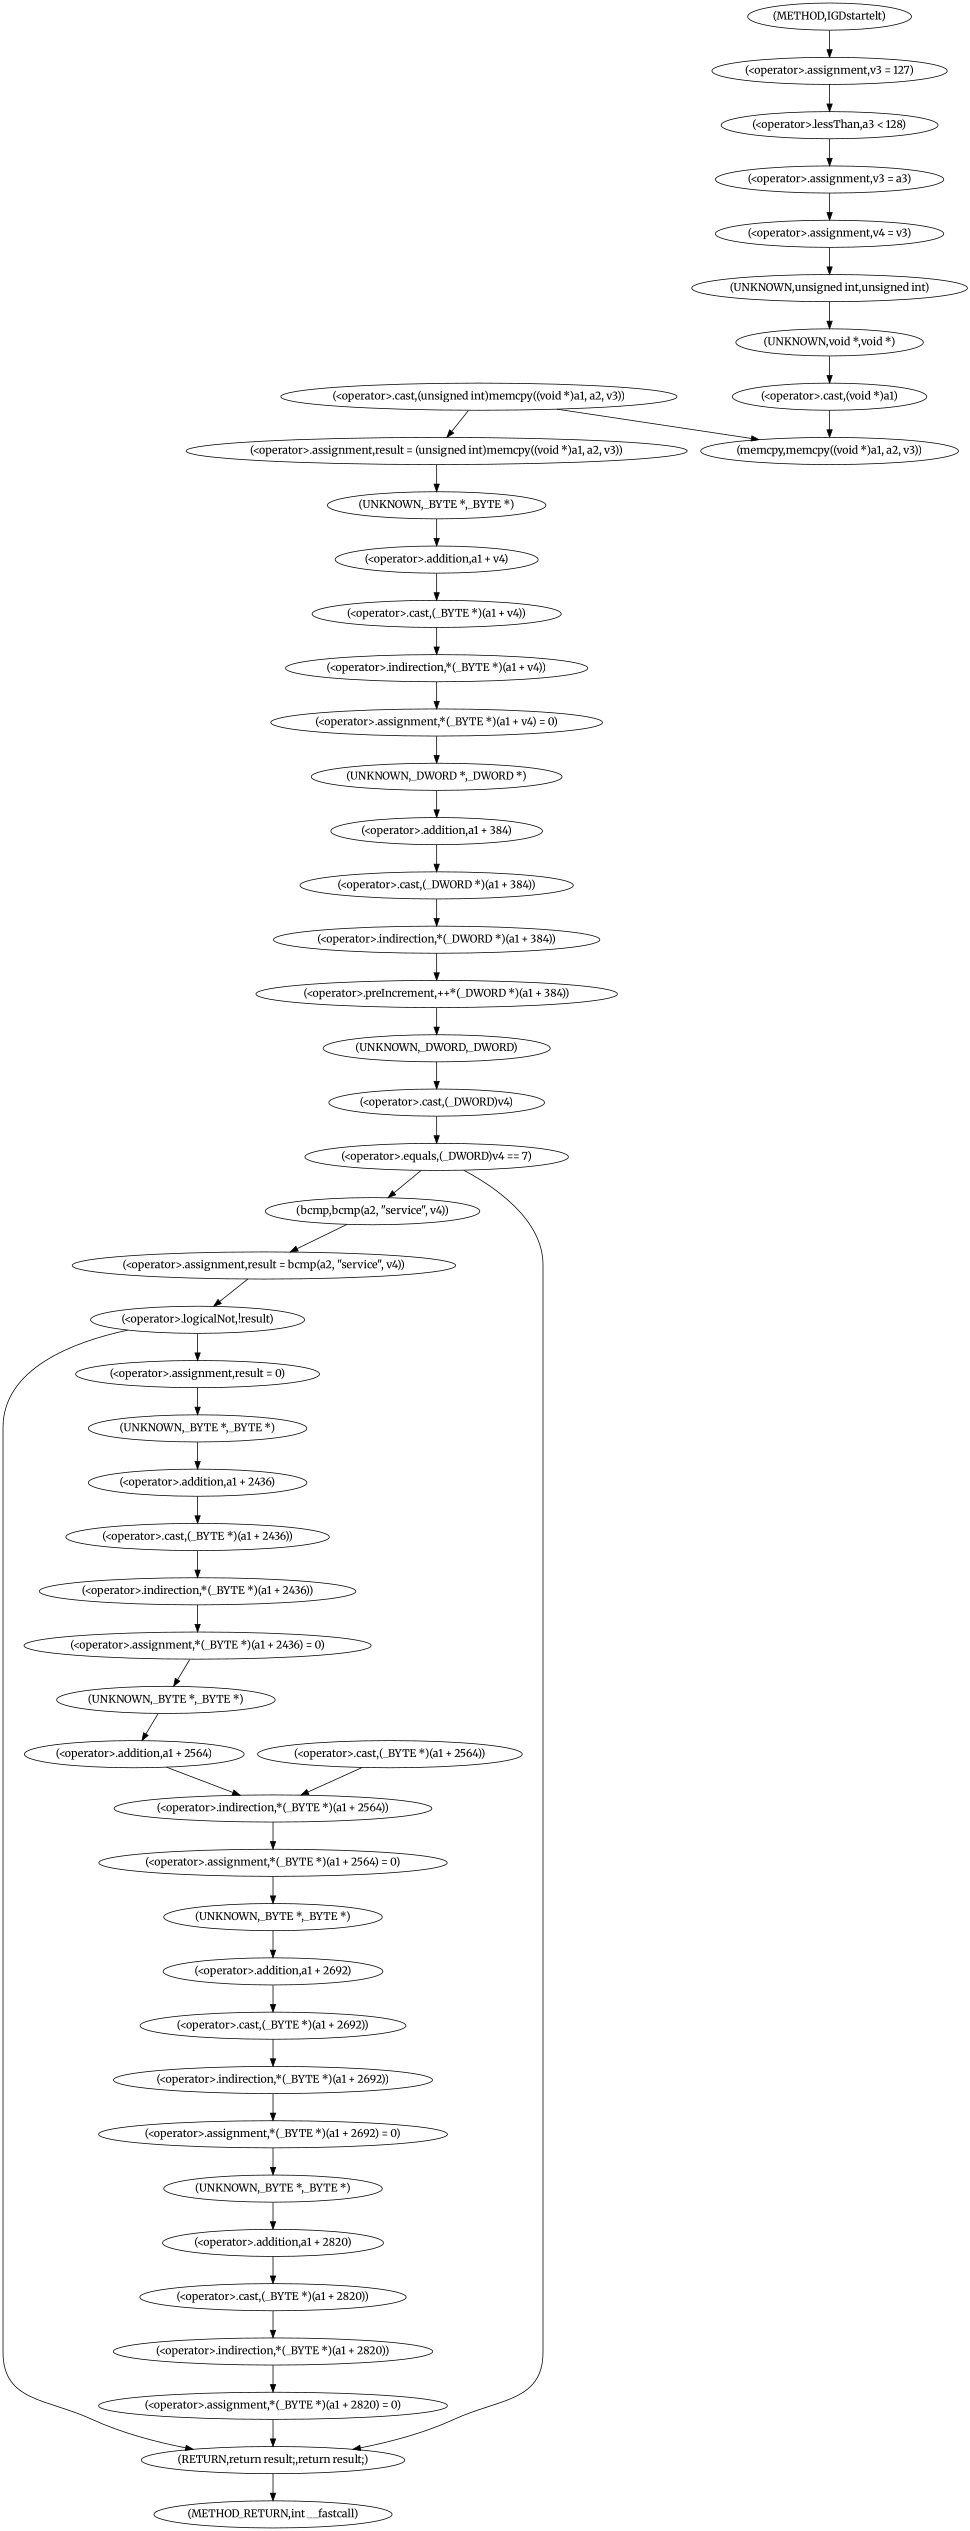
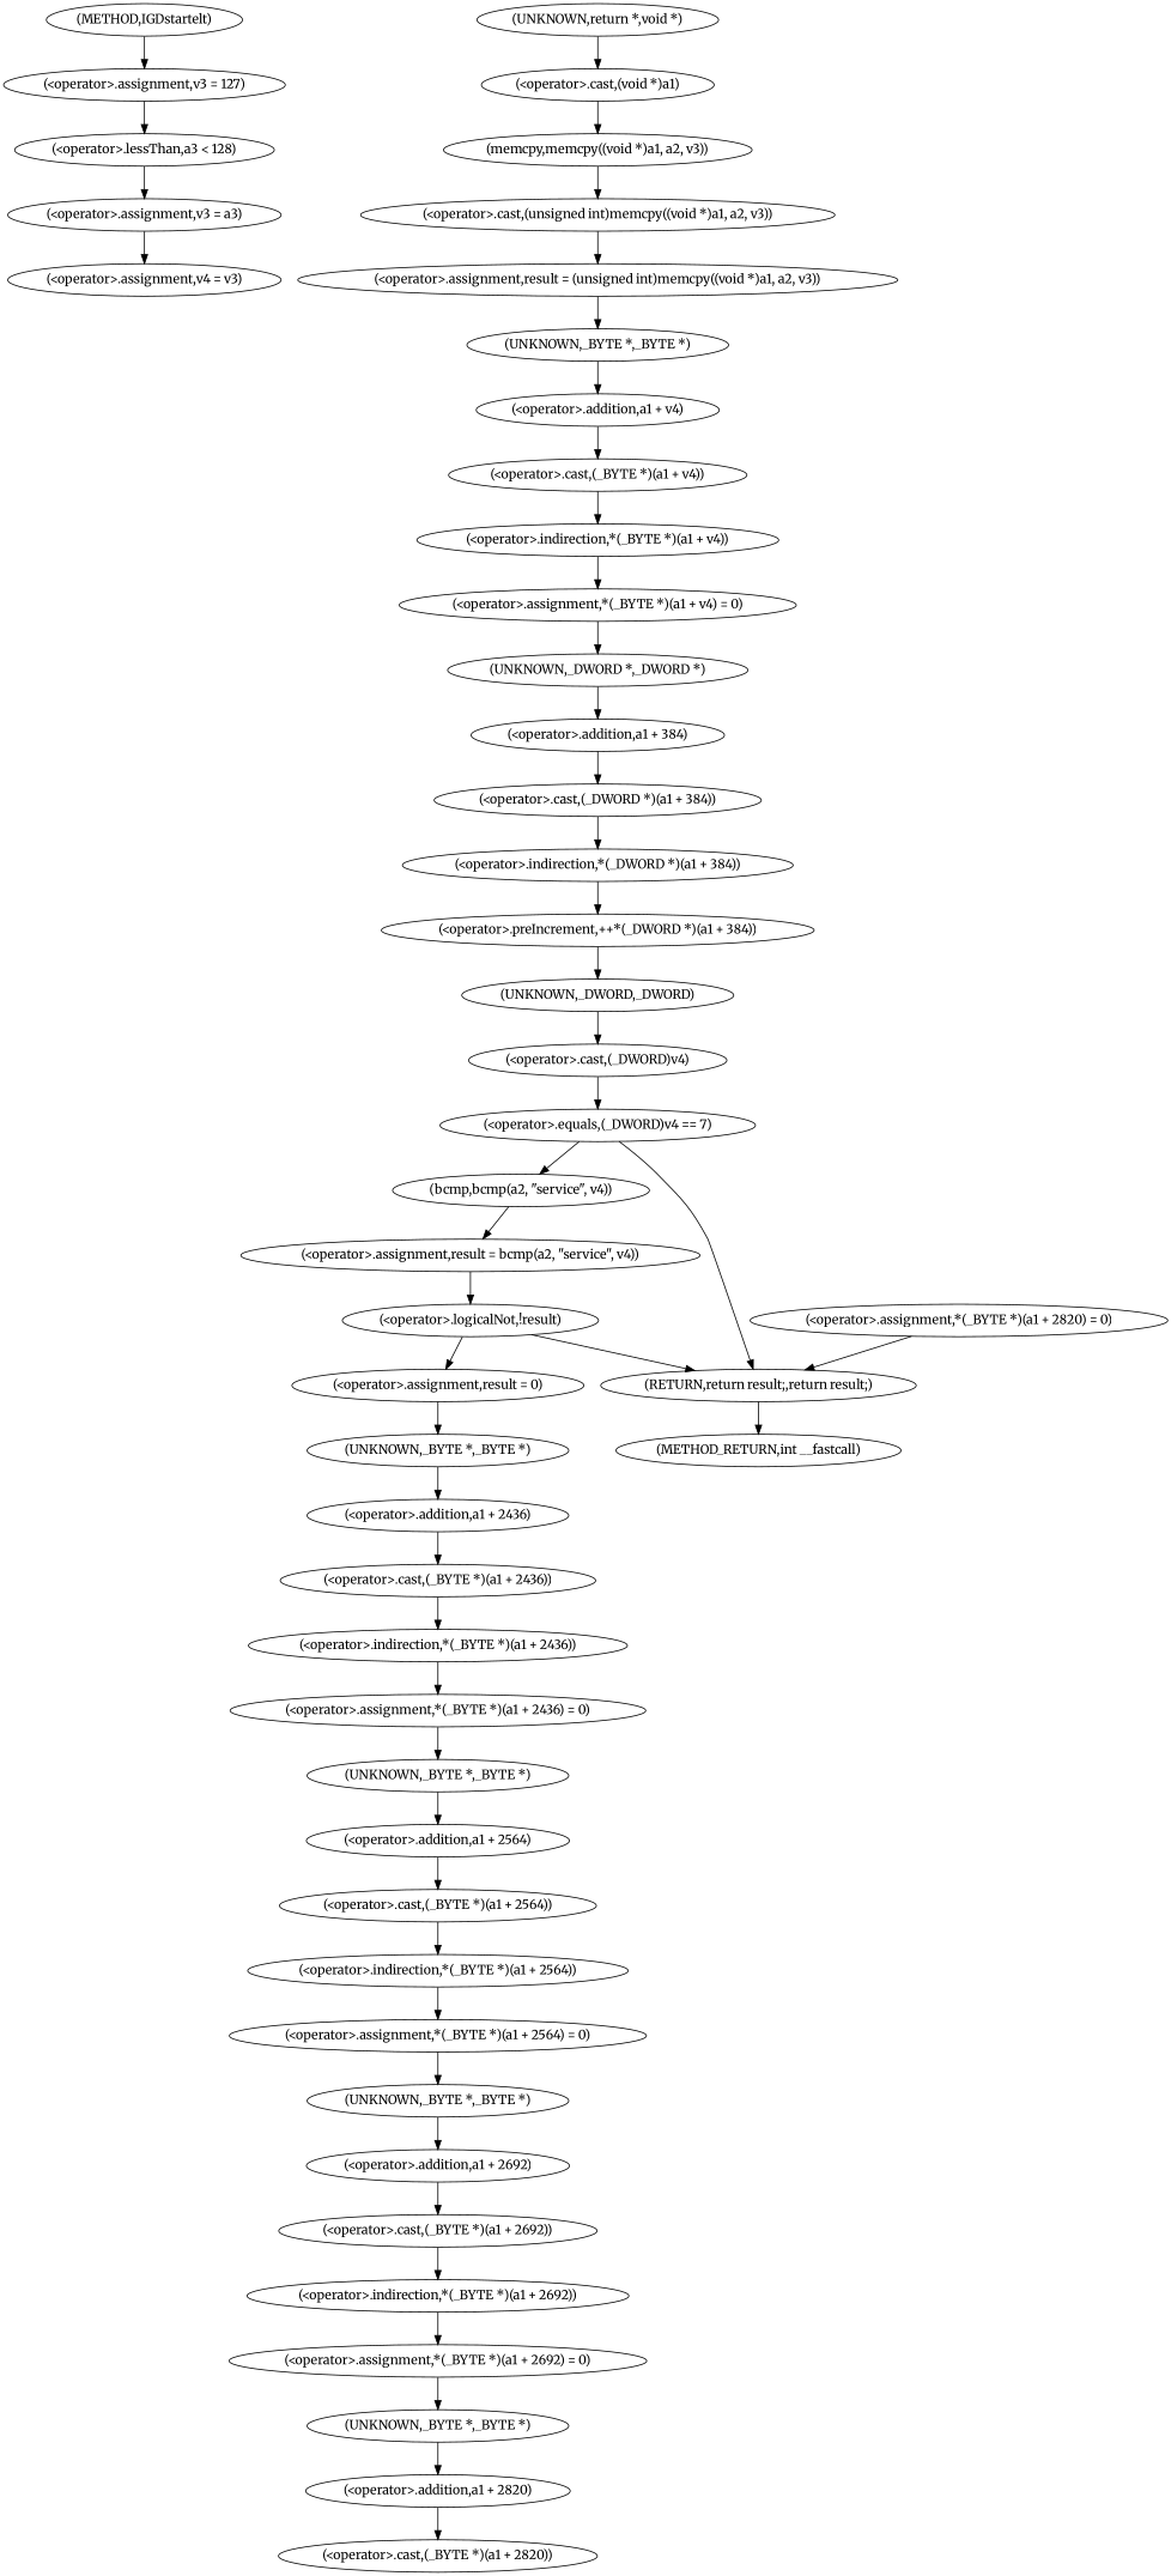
  digraph {
    fontname=Merriweather
    node [fontname=Merriweather]
    edge [fontname=Merriweather]
    n1 [label="(<operator>.assignment,v3 = 127)"]
    n2 [label="(<operator>.lessThan,a3 < 128)"]
    n3 [label="(<operator>.assignment,v3 = a3)"]
    n4 [label="(<operator>.assignment,v4 = v3)"]
-   n5 [label="(UNKNOWN,unsigned int,unsigned int)"]
-   n6 [label="(UNKNOWN,void *,void *)"]
+   n6 [label="(UNKNOWN,return *,void *)"]
    n7 [label="(<operator>.assignment,result = (unsigned int)memcpy((void *)a1, a2, v3))"]
    n8 [label="(UNKNOWN,_BYTE *,_BYTE *)"]
    n9 [label="(<operator>.addition,a1 + v4)"]
    n10 [label="(<operator>.cast,(unsigned int)memcpy((void *)a1, a2, v3))"]
    n11 [label="(<operator>.cast,(void *)a1)"]
    n12 [label="(memcpy,memcpy((void *)a1, a2, v3))"]
    n13 [label="(<operator>.assignment,*(_BYTE *)(a1 + v4) = 0)"]
    n14 [label="(UNKNOWN,_DWORD *,_DWORD *)"]
    n15 [label="(<operator>.addition,a1 + 384)"]
    n16 [label="(<operator>.indirection,*(_BYTE *)(a1 + v4))"]
    n17 [label="(<operator>.cast,(_BYTE *)(a1 + v4))"]
    n18 [label="(<operator>.preIncrement,++*(_DWORD *)(a1 + 384))"]
    n19 [label="(UNKNOWN,_DWORD,_DWORD)"]
    n20 [label="(<operator>.cast,(_DWORD)v4)"]
    n21 [label="(<operator>.indirection,*(_DWORD *)(a1 + 384))"]
    n22 [label="(<operator>.cast,(_DWORD *)(a1 + 384))"]
    n23 [label="(<operator>.equals,(_DWORD)v4 == 7)"]
    n24 [label="(bcmp,bcmp(a2, \"service\", v4))"]
    n25 [label="(RETURN,return result;,return result;)"]
    n26 [label="(<operator>.assignment,result = bcmp(a2, \"service\", v4))"]
    n27 [label="(METHOD_RETURN,int __fastcall)"]
    n28 [label="(<operator>.logicalNot,!result)"]
    n29 [label="(<operator>.assignment,result = 0)"]
    n30 [label="(UNKNOWN,_BYTE *,_BYTE *)"]
    n31 [label="(<operator>.addition,a1 + 2436)"]
    n32 [label="(<operator>.assignment,*(_BYTE *)(a1 + 2436) = 0)"]
    n33 [label="(UNKNOWN,_BYTE *,_BYTE *)"]
    n34 [label="(<operator>.addition,a1 + 2564)"]
    n35 [label="(<operator>.indirection,*(_BYTE *)(a1 + 2436))"]
    n36 [label="(<operator>.cast,(_BYTE *)(a1 + 2436))"]
    n37 [label="(<operator>.assignment,*(_BYTE *)(a1 + 2564) = 0)"]
    n38 [label="(UNKNOWN,_BYTE *,_BYTE *)"]
    n39 [label="(<operator>.addition,a1 + 2692)"]
    n40 [label="(<operator>.indirection,*(_BYTE *)(a1 + 2564))"]
    n41 [label="(<operator>.cast,(_BYTE *)(a1 + 2564))"]
    n42 [label="(<operator>.assignment,*(_BYTE *)(a1 + 2692) = 0)"]
    n43 [label="(UNKNOWN,_BYTE *,_BYTE *)"]
    n44 [label="(<operator>.addition,a1 + 2820)"]
    n45 [label="(<operator>.indirection,*(_BYTE *)(a1 + 2692))"]
    n46 [label="(<operator>.cast,(_BYTE *)(a1 + 2692))"]
    n47 [label="(<operator>.assignment,*(_BYTE *)(a1 + 2820) = 0)"]
-   n48 [label="(<operator>.indirection,*(_BYTE *)(a1 + 2820))"]
    n49 [label="(<operator>.cast,(_BYTE *)(a1 + 2820))"]
    n50 [label="(METHOD,IGDstartelt)"]
    n1 -> n2
    n2 -> n3
    n3 -> n4
-   n4 -> n5
-   n5 -> n6
    n6 -> n11
    n7 -> n8
    n8 -> n9
    n9 -> n17
    n10 -> n7
    n11 -> n12
-   n10 -> n12
+   n12 -> n10
    n13 -> n14
    n14 -> n15
    n15 -> n22
    n16 -> n13
    n17 -> n16
    n18 -> n19
    n19 -> n20
    n20 -> n23
    n21 -> n18
    n22 -> n21
    n23 -> n24
    n23 -> n25
    n24 -> n26
    n25 -> n27
    n26 -> n28
    n28 -> n25
    n28 -> n29
    n29 -> n30
    n30 -> n31
    n31 -> n36
    n32 -> n33
    n33 -> n34
-   n34 -> n40
+   n34 -> n41
    n35 -> n32
    n36 -> n35
    n37 -> n38
    n38 -> n39
    n39 -> n46
    n40 -> n37
    n41 -> n40
    n42 -> n43
    n43 -> n44
    n44 -> n49
    n45 -> n42
    n46 -> n45
    n47 -> n25
-   n48 -> n47
-   n49 -> n48
    n50 -> n1
  }
